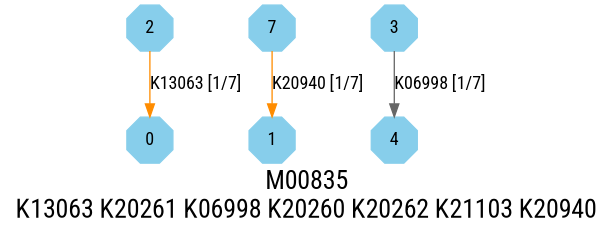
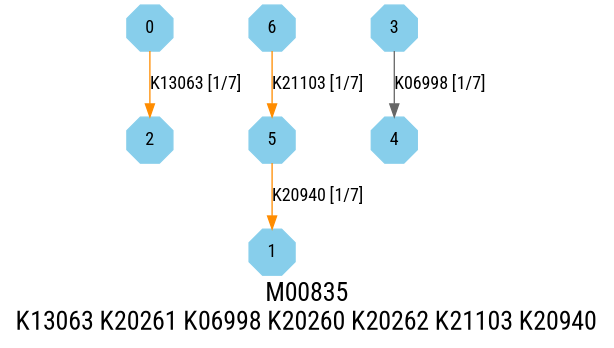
  digraph {
    fontname="Roboto Condensed"
    fontsize=20
    label="M00835\nK13063 K20261 K06998 K20260 K20262 K21103 K20940"
    node [color=skyblue fontname="Roboto Condensed" shape=octagon style=filled]
    edge [color=darkorange fontname="Roboto Condensed"]
    0 [height=.3 width=.3]
    1 [height=.3 width=.3]
    2 [height=.3 width=.3]
    3 [height=.3 width=.3]
    4 [height=.3 width=.3]
-   7 [height=.3 width=.3]
+   6 [height=.3 width=.3]
+   7 [height=.3 width=.3 label=5]
    subgraph sub_1 {
      0
      1
      2
      3
      4
+     6
      7
    }
-   2 -> 0 [label="K13063 [1/7]"]
+   0 -> 2 [label="K13063 [1/7]"]
    3 -> 4 [color=gray40 label="K06998 [1/7]"]
+   6 -> 7 [label="K21103 [1/7]"]
    7 -> 1 [label="K20940 [1/7]"]
  }
